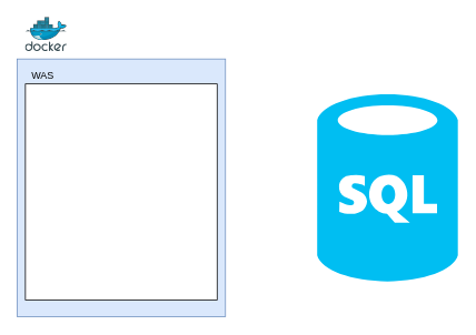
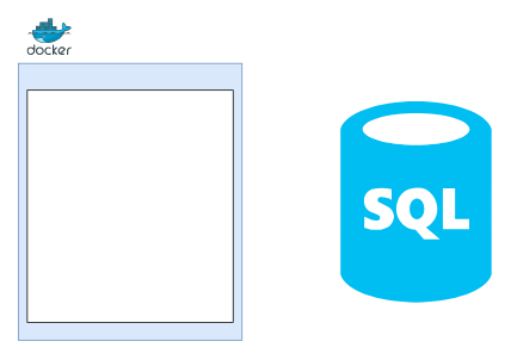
  <mxCell id="0" />
  <mxCell id="1" parent="0" />
  <mxCell id="2" value="" style="rounded=0;whiteSpace=wrap;html=1;fillColor=#dae8fc;strokeColor=#6c8ebf;" vertex="1" parent="1"><mxGeometry x="20" y="70" width="250" height="310" as="geometry" /></mxCell>
- <mxCell id="3" value="WAS" style="text;html=1;strokeColor=none;fillColor=none;align=center;verticalAlign=middle;whiteSpace=wrap;rounded=0;" vertex="1" parent="1"><mxGeometry x="31" y="80" width="40" height="20" as="geometry" /></mxCell>
  <mxCell id="4" value="" style="verticalLabelPosition=bottom;html=1;verticalAlign=top;align=center;strokeColor=none;fillColor=#00BEF2;shape=mxgraph.azure.sql_database;" vertex="1" parent="1"><mxGeometry x="380" y="112.5" width="168.75" height="225" as="geometry" /></mxCell>
  <mxCell id="5" value="" style="rounded=0;whiteSpace=wrap;html=1;" vertex="1" parent="1"><mxGeometry x="30" y="100" width="230" height="260" as="geometry" /></mxCell>
  <mxCell id="6" value="" style="aspect=fixed;html=1;points=[];align=center;image;fontSize=12;image=img/lib/mscae/Docker.svg;" vertex="1" parent="1"><mxGeometry x="30" y="20" width="50" height="41" as="geometry" /></mxCell>
